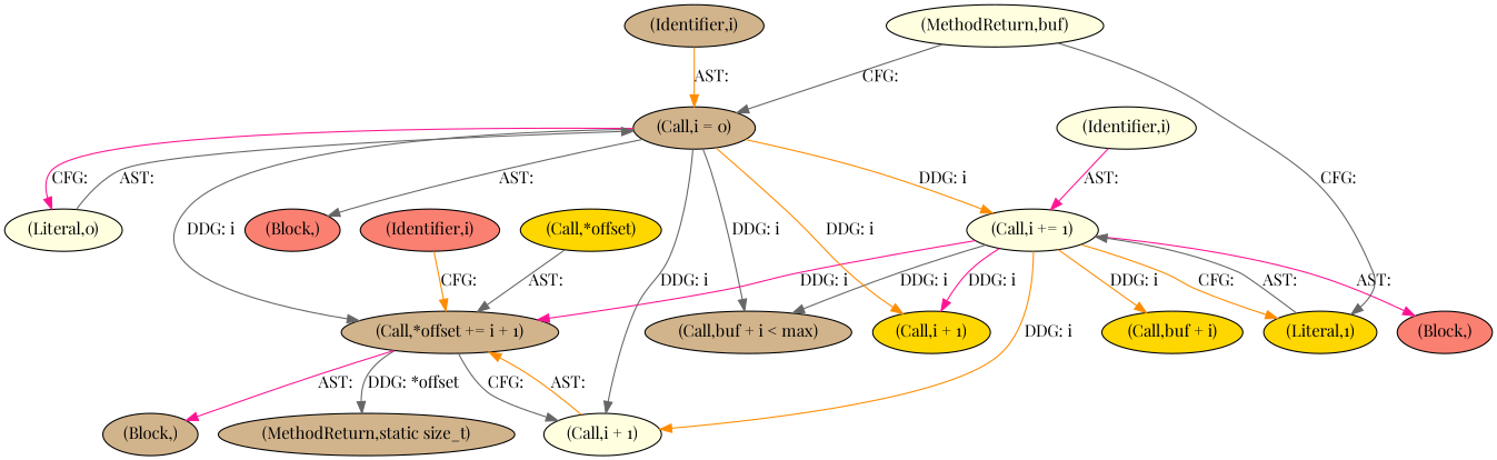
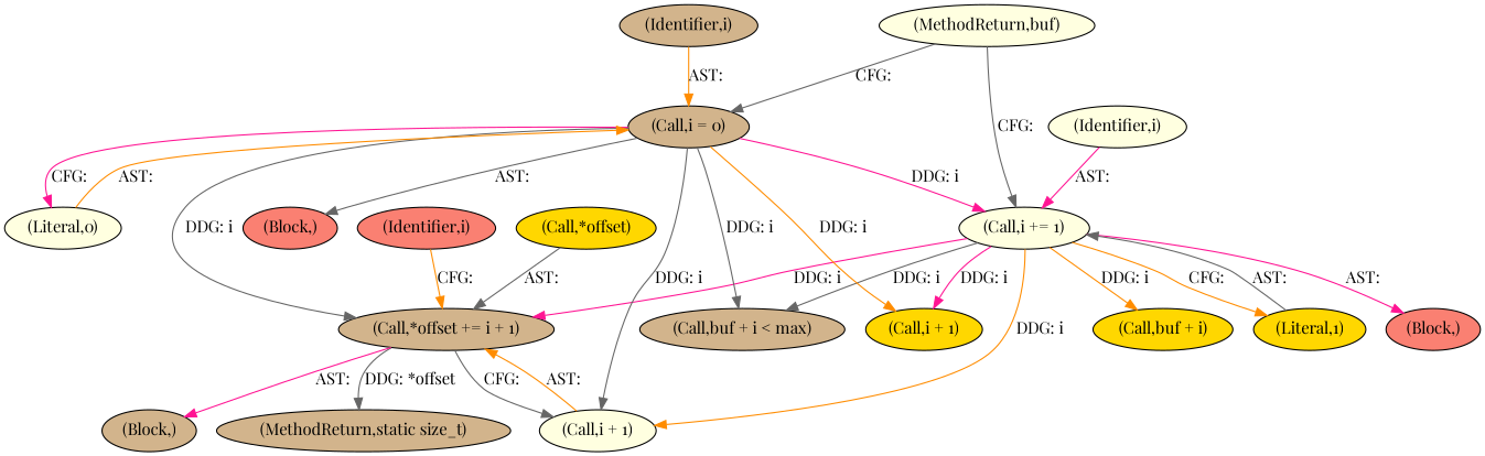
  digraph {
    fontname="Playfair Display"
    node [fillcolor=tan fontname="Playfair Display" style=filled]
    edge [color=gray40 fontname="Playfair Display"]
    n1 [label="(Call,*offset += i + 1)"]
    n2 [label="(MethodReturn,static size_t)"]
    n3 [fillcolor=lightyellow label="(Call,i + 1)"]
    n4 [label="(Block,)"]
    n5 [fillcolor=lightyellow label="(Call,i += 1)"]
    n6 [fillcolor=gold label="(Call,buf + i)"]
    n7 [fillcolor=gold label="(Call,i + 1)"]
    n8 [label="(Call,buf + i < max)"]
    n9 [fillcolor=gold label="(Literal,1)"]
    n10 [fillcolor=salmon label="(Block,)"]
    n11 [label="(Call,i = 0)"]
    n12 [fillcolor=lightyellow label="(Literal,0)"]
    n13 [fillcolor=salmon label="(Block,)"]
    n14 [fillcolor=gold label="(Call,*offset)"]
    n15 [fillcolor=lightyellow label="(MethodReturn,buf)"]
    n16 [fillcolor=salmon label="(Identifier,i)"]
    n17 [fillcolor=lightyellow label="(Identifier,i)"]
    n18 [label="(Identifier,i)"]
    n1 -> n2 [label="DDG: *offset"]
    n1 -> n3 [label="CFG: "]
    n1 -> n4 [color=deeppink label="AST: "]
    n3 -> n1 [color=darkorange label="AST: "]
    n5 -> n1 [color=deeppink label="DDG: i"]
    n5 -> n3 [color=darkorange label="DDG: i"]
    n5 -> n6 [color=darkorange label="DDG: i"]
    n5 -> n7 [color=deeppink label="DDG: i"]
    n5 -> n8 [label="DDG: i"]
    n5 -> n9 [color=darkorange label="CFG: "]
    n5 -> n10 [color=deeppink label="AST: "]
    n9 -> n5 [label="AST: "]
    n11 -> n1 [label="DDG: i"]
    n11 -> n3 [label="DDG: i"]
-   n11 -> n5 [color=darkorange label="DDG: i"]
+   n11 -> n5 [color=deeppink label="DDG: i"]
    n11 -> n7 [color=darkorange label="DDG: i"]
    n11 -> n8 [label="DDG: i"]
    n11 -> n12 [color=deeppink label="CFG: "]
    n11 -> n13 [label="AST: "]
-   n12 -> n11 [label="AST: "]
+   n12 -> n11 [color=darkorange label="AST: "]
    n14 -> n1 [label="AST: "]
-   n15 -> n9 [label="CFG: "]
+   n15 -> n5 [label="CFG: "]
    n15 -> n11 [label="CFG: "]
    n16 -> n1 [color=darkorange label="CFG: "]
    n17 -> n5 [color=deeppink label="AST: "]
    n18 -> n11 [color=darkorange label="AST: "]
  }
